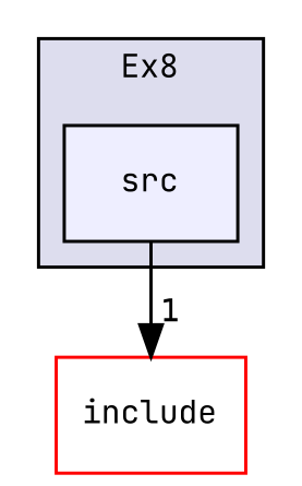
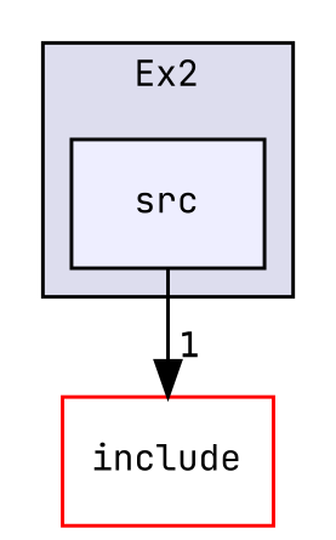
  digraph {
    compound=true
    fontname="JetBrains Mono"
    node [fontname="JetBrains Mono" fontsize=10 shape=box]
    n1 [fillcolor="#eeeeff" label=src pencolor=black style=filled]
    n2 [color=red label=include]
    subgraph cluster_1 {
      bgcolor="#ddddee"
      fontsize=10
-     label=Ex8
+     label=Ex2
      pencolor=black
      n1
    }
    n1 -> n2 [headlabel=1 labeldistance=1.5 labelfontname=Helvetica labelfontsize=10 fontname="JetBrains Mono"]
  }
